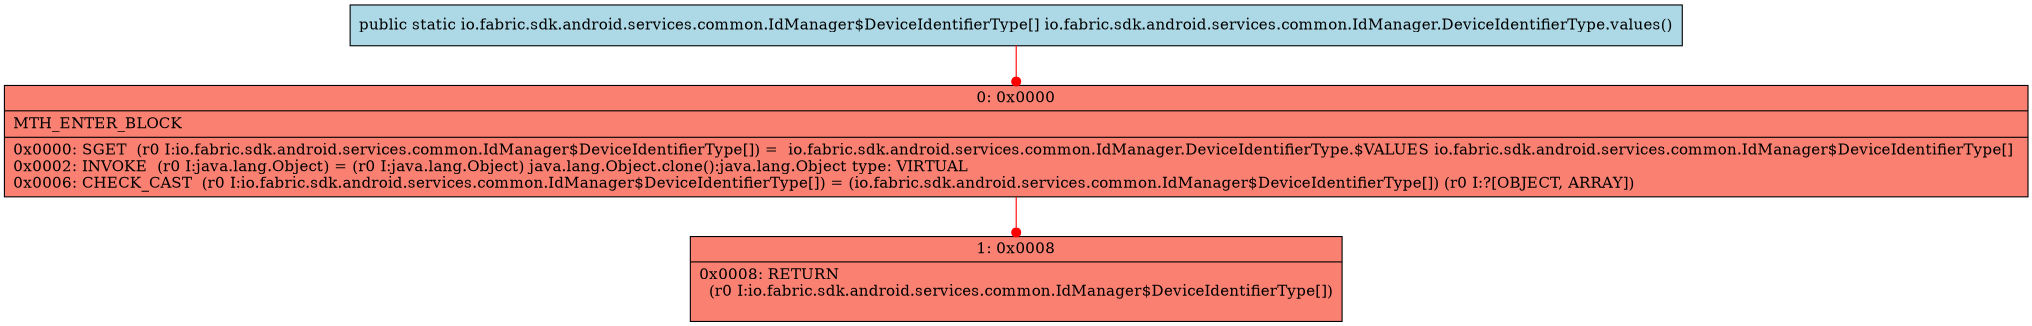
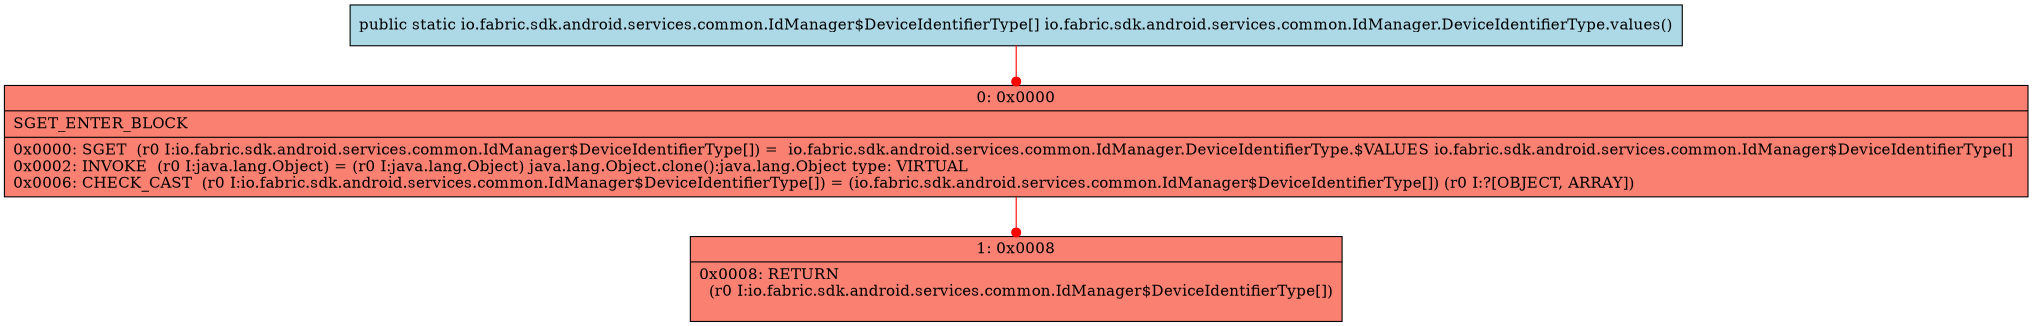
  digraph {
    node [shape=record style=filled fillcolor=salmon]
    edge [color=red arrowhead=dot]
-   n1 [label="{0\:\ 0x0000|MTH_ENTER_BLOCK\l|0x0000: SGET  (r0 I:io.fabric.sdk.android.services.common.IdManager$DeviceIdentifierType[]) =  io.fabric.sdk.android.services.common.IdManager.DeviceIdentifierType.$VALUES io.fabric.sdk.android.services.common.IdManager$DeviceIdentifierType[] \l0x0002: INVOKE  (r0 I:java.lang.Object) = (r0 I:java.lang.Object) java.lang.Object.clone():java.lang.Object type: VIRTUAL \l0x0006: CHECK_CAST  (r0 I:io.fabric.sdk.android.services.common.IdManager$DeviceIdentifierType[]) = (io.fabric.sdk.android.services.common.IdManager$DeviceIdentifierType[]) (r0 I:?[OBJECT, ARRAY]) \l}"]
+   n1 [label="{0\:\ 0x0000|SGET_ENTER_BLOCK\l|0x0000: SGET  (r0 I:io.fabric.sdk.android.services.common.IdManager$DeviceIdentifierType[]) =  io.fabric.sdk.android.services.common.IdManager.DeviceIdentifierType.$VALUES io.fabric.sdk.android.services.common.IdManager$DeviceIdentifierType[] \l0x0002: INVOKE  (r0 I:java.lang.Object) = (r0 I:java.lang.Object) java.lang.Object.clone():java.lang.Object type: VIRTUAL \l0x0006: CHECK_CAST  (r0 I:io.fabric.sdk.android.services.common.IdManager$DeviceIdentifierType[]) = (io.fabric.sdk.android.services.common.IdManager$DeviceIdentifierType[]) (r0 I:?[OBJECT, ARRAY]) \l}"]
    n2 [label="{1\:\ 0x0008|0x0008: RETURN  \l  (r0 I:io.fabric.sdk.android.services.common.IdManager$DeviceIdentifierType[])\l \l}"]
    n3 [label="{public static io.fabric.sdk.android.services.common.IdManager$DeviceIdentifierType[] io.fabric.sdk.android.services.common.IdManager.DeviceIdentifierType.values() }" fillcolor=lightblue]
    n1 -> n2
    n3 -> n1
  }
